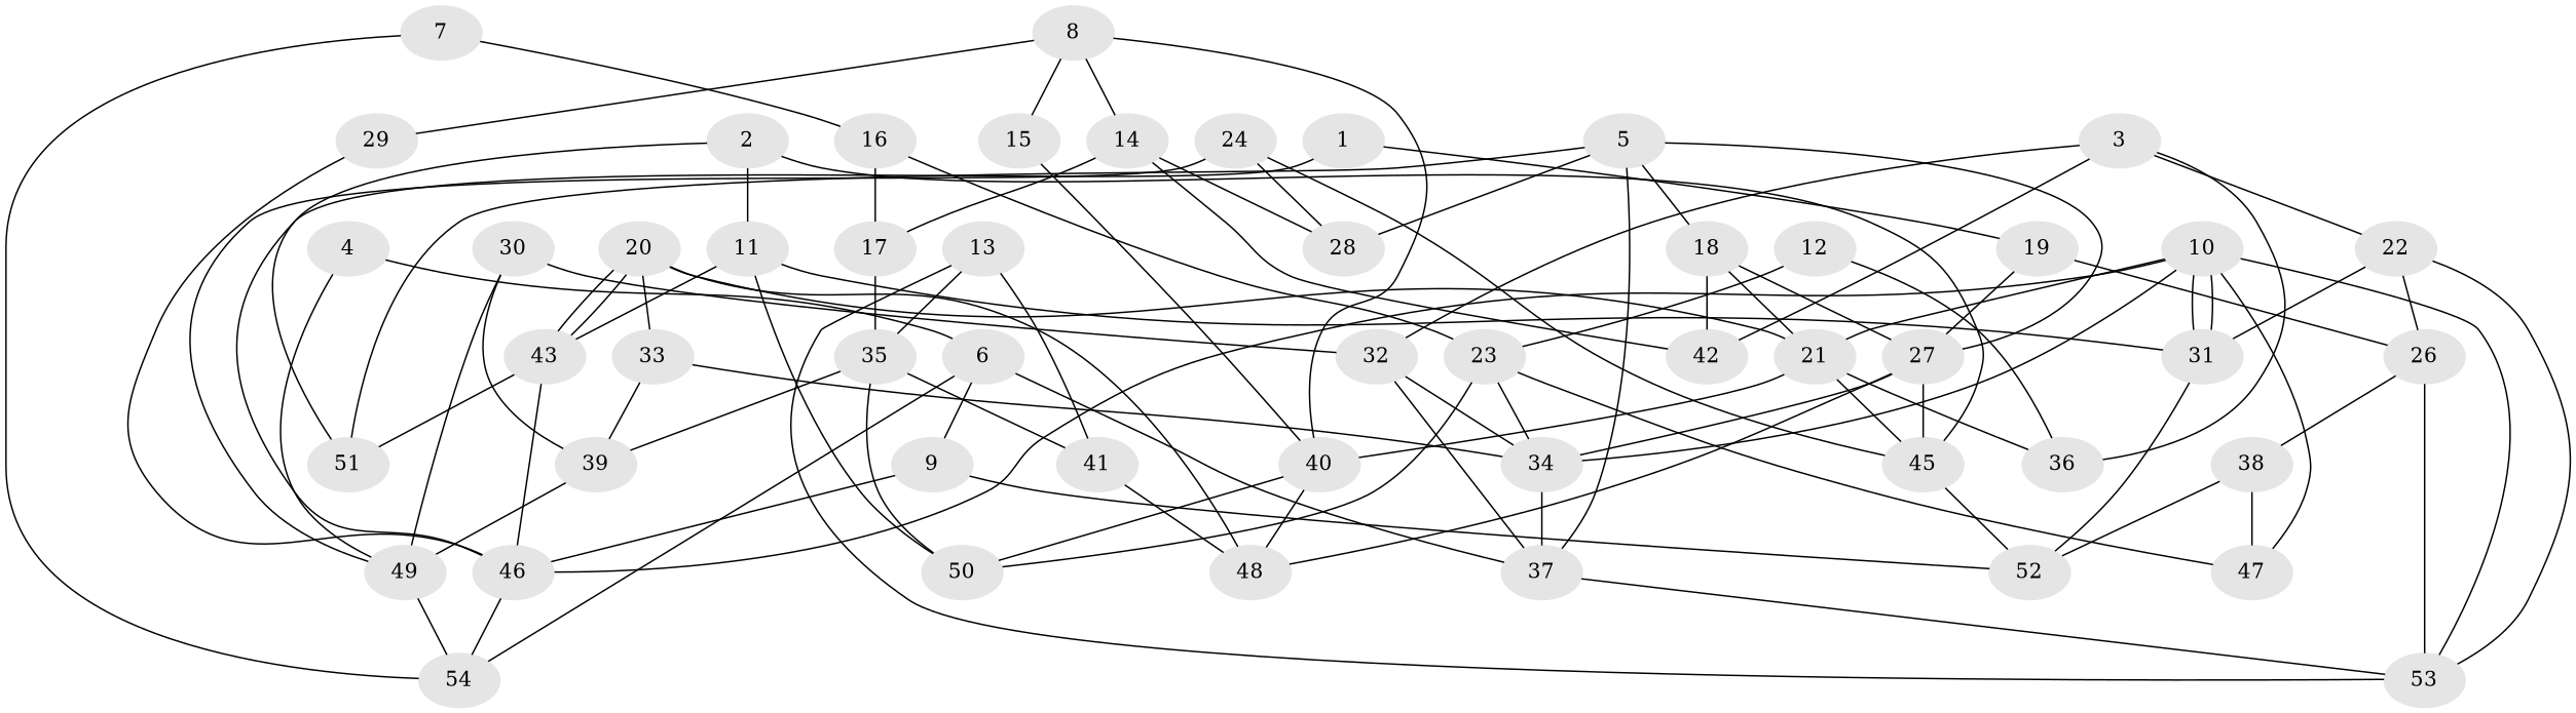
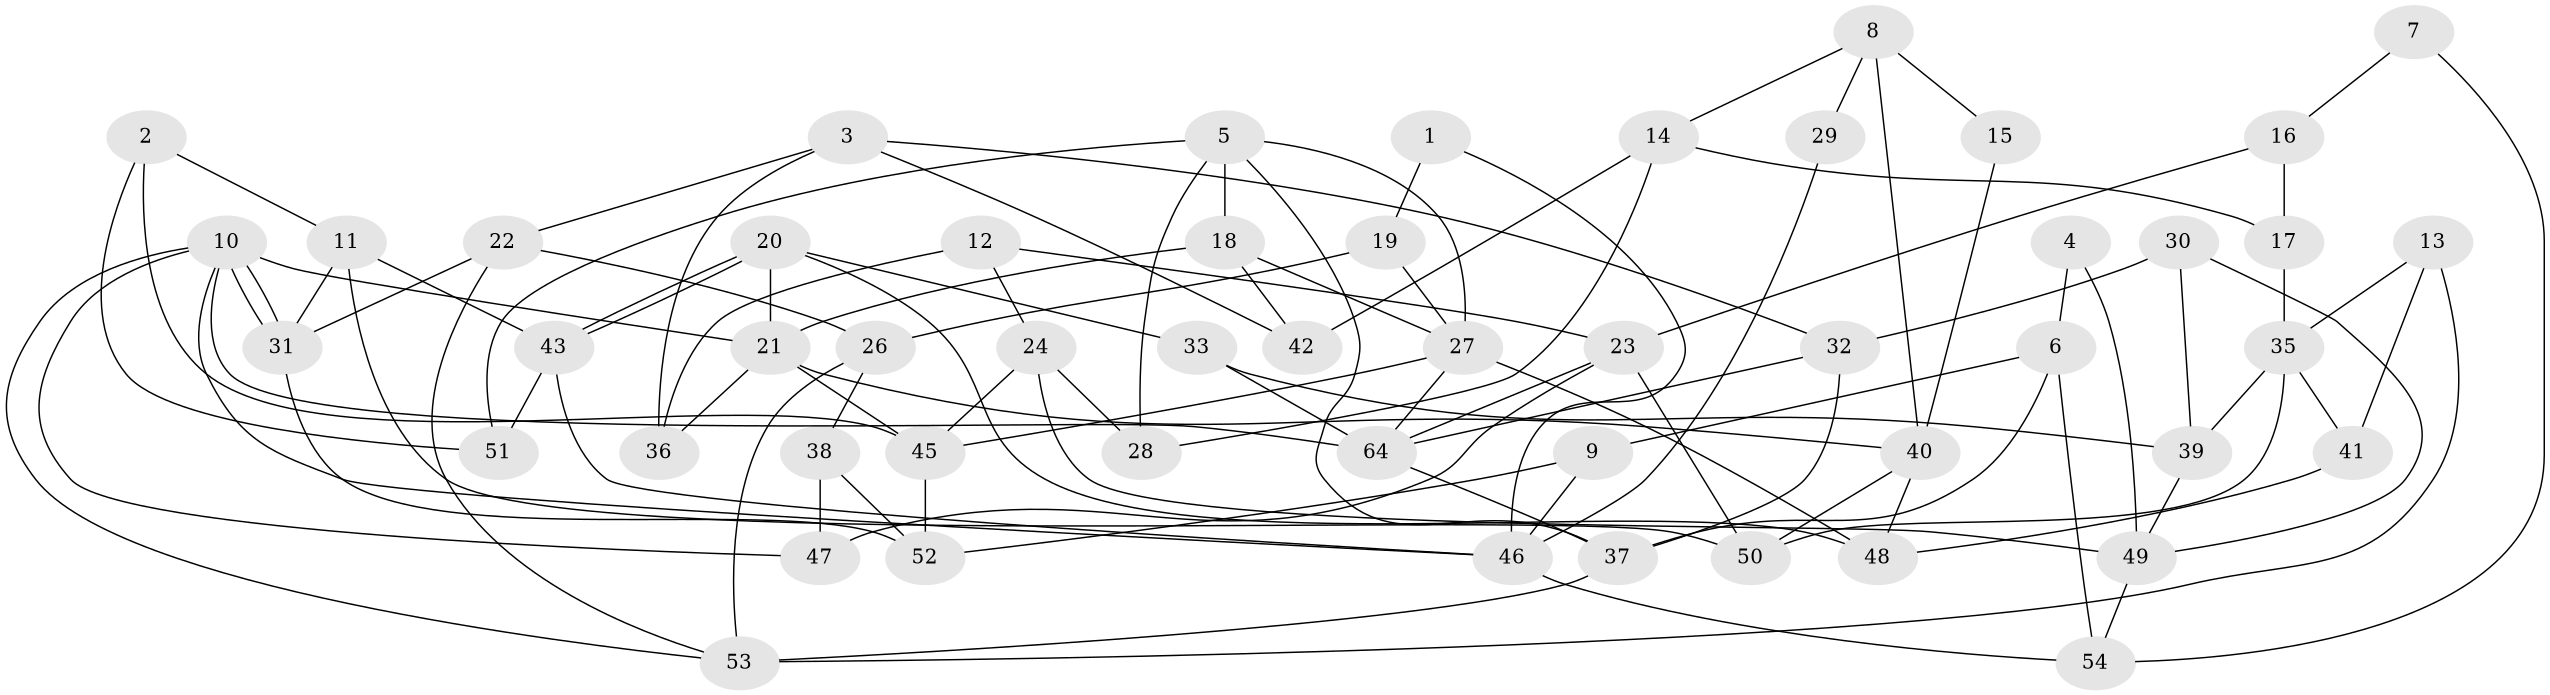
  graph {
    node [color=gray90 style=filled]
    1
    19
    46
    27
    26
    54
    2
    11
    45
    51
    31
    43
    50
    52
    3
    32
    36
    42
    22
    37
-   34
+   34 [label=64]
    4
    6
    49
    9
    5
    18
    28
    21
    48
    53
    7
    16
    23
    17
    8
    14
    15
    29
    40
    10
    47
    12
    24
    38
    13
    35
    41
    39
    20
    33
    30
    1 -- 19
    1 -- 46
    19 -- 27
    19 -- 26
    46 -- 54
    27 -- 45
    27 -- 34
    27 -- 48
    26 -- 53
    26 -- 38
    2 -- 11
    2 -- 45
    2 -- 51
    11 -- 31
    11 -- 43
    11 -- 50
    45 -- 52
    31 -- 52
    43 -- 46
    43 -- 51
    3 -- 32
    3 -- 36
    3 -- 42
    3 -- 22
    32 -- 37
    32 -- 34
    22 -- 26
    22 -- 31
    22 -- 53
    37 -- 53
    34 -- 37
    4 -- 6
    4 -- 49
    6 -- 54
    6 -- 37
    6 -- 9
    49 -- 54
    9 -- 46
    9 -- 52
    5 -- 27
    5 -- 51
    5 -- 37
    5 -- 18
    5 -- 28
    18 -- 27
    18 -- 42
    18 -- 21
    21 -- 45
    21 -- 36
    21 -- 40
    7 -- 54
    7 -- 16
    16 -- 23
    16 -- 17
    23 -- 50
    23 -- 34
    23 -- 47
    17 -- 35
    8 -- 14
    8 -- 15
    8 -- 29
    8 -- 40
    14 -- 42
    14 -- 28
    14 -- 17
    15 -- 40
    29 -- 46
    40 -- 50
    40 -- 48
    10 -- 46
    10 -- 31
    10 -- 31
    10 -- 34
    10 -- 21
    10 -- 53
    10 -- 47
    12 -- 36
    12 -- 23
+   12 -- 24
    24 -- 45
    24 -- 49
    24 -- 28
    38 -- 52
    38 -- 47
    13 -- 53
    13 -- 35
    13 -- 41
    35 -- 50
    35 -- 41
    35 -- 39
    41 -- 48
    39 -- 49
    20 -- 43
    20 -- 43
    20 -- 21
    20 -- 48
    20 -- 33
    33 -- 34
    33 -- 39
    30 -- 32
    30 -- 49
    30 -- 39
  }
